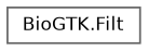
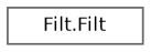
  digraph {
    rankdir=TB
-   n1 [color=grey40 fillcolor=white fontname=Helvetica fontsize=10 height=0.2 label="BioGTK.Filt" shape=box style=filled width=0.4]
+   n1 [color=grey40 fillcolor=white fontname=Helvetica fontsize=10 height=0.2 label="Filt.Filt" shape=box style=filled width=0.4]
  }
